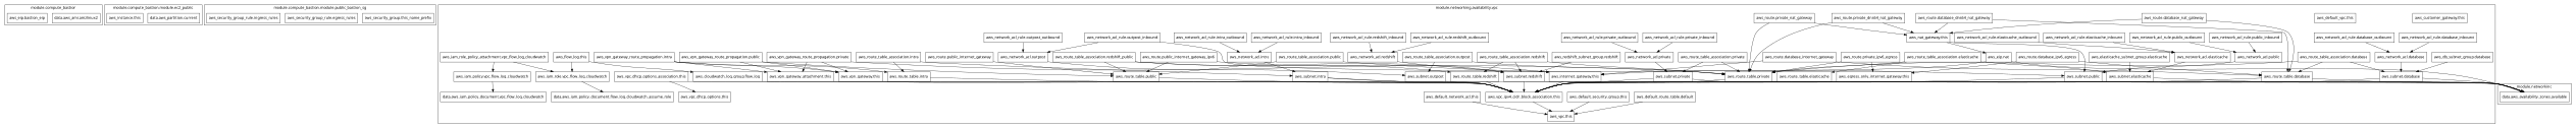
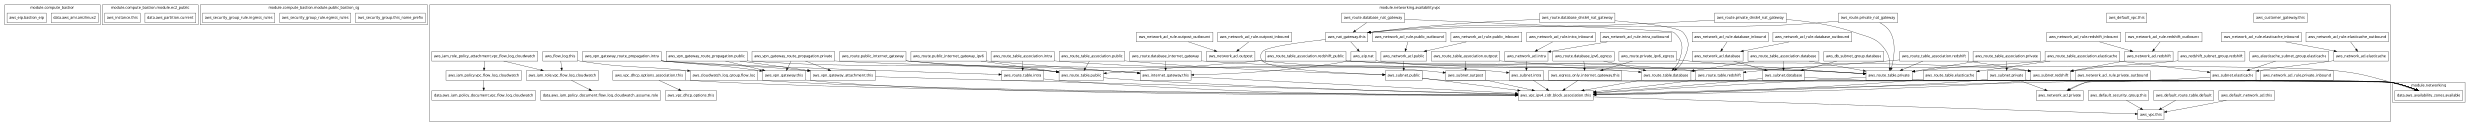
  digraph {
    rankdir=TB
    node [fontname="sans-serif" shape=rect]
    n1 [label="data.aws_ami.amzlinux2"]
    n2 [label="aws_eip.bastion_eip"]
    n3 [label="data.aws_partition.current"]
    n4 [label="aws_instance.this"]
    n5 [label="aws_security_group.this_name_prefix"]
    n6 [label="aws_security_group_rule.egress_rules"]
    n7 [label="aws_security_group_rule.ingress_rules"]
    n8 [label="data.aws_availability_zones.available"]
    n9 [label="data.aws_iam_policy_document.flow_log_cloudwatch_assume_role"]
    n10 [label="data.aws_iam_policy_document.vpc_flow_log_cloudwatch"]
    n11 [label="aws_cloudwatch_log_group.flow_log"]
    n12 [label="aws_customer_gateway.this"]
    n13 [label="aws_db_subnet_group.database"]
    n14 [label="aws_default_network_acl.this"]
    n15 [label="aws_default_route_table.default"]
    n16 [label="aws_default_security_group.this"]
    n17 [label="aws_default_vpc.this"]
    n18 [label="aws_egress_only_internet_gateway.this"]
    n19 [label="aws_eip.nat"]
    n20 [label="aws_elasticache_subnet_group.elasticache"]
    n21 [label="aws_flow_log.this"]
    n22 [label="aws_iam_policy.vpc_flow_log_cloudwatch"]
    n23 [label="aws_iam_role.vpc_flow_log_cloudwatch"]
    n24 [label="aws_iam_role_policy_attachment.vpc_flow_log_cloudwatch"]
    n25 [label="aws_internet_gateway.this"]
    n26 [label="aws_nat_gateway.this"]
    n27 [label="aws_network_acl.database"]
    n28 [label="aws_network_acl.elasticache"]
    n29 [label="aws_network_acl.intra"]
    n30 [label="aws_network_acl.outpost"]
    n31 [label="aws_network_acl.private"]
    n32 [label="aws_network_acl.public"]
    n33 [label="aws_network_acl.redshift"]
    n34 [label="aws_network_acl_rule.database_inbound"]
    n35 [label="aws_network_acl_rule.database_outbound"]
    n36 [label="aws_network_acl_rule.elasticache_inbound"]
    n37 [label="aws_network_acl_rule.elasticache_outbound"]
    n38 [label="aws_network_acl_rule.intra_inbound"]
    n39 [label="aws_network_acl_rule.intra_outbound"]
    n40 [label="aws_network_acl_rule.outpost_inbound"]
    n41 [label="aws_network_acl_rule.outpost_outbound"]
    n42 [label="aws_network_acl_rule.private_inbound"]
    n43 [label="aws_network_acl_rule.private_outbound"]
    n44 [label="aws_network_acl_rule.public_inbound"]
    n45 [label="aws_network_acl_rule.public_outbound"]
    n46 [label="aws_network_acl_rule.redshift_inbound"]
    n47 [label="aws_network_acl_rule.redshift_outbound"]
    n48 [label="aws_redshift_subnet_group.redshift"]
    n49 [label="aws_route.database_dns64_nat_gateway"]
    n50 [label="aws_route.database_internet_gateway"]
    n51 [label="aws_route.database_ipv6_egress"]
    n52 [label="aws_route.database_nat_gateway"]
    n53 [label="aws_route.private_dns64_nat_gateway"]
    n54 [label="aws_route.private_ipv6_egress"]
    n55 [label="aws_route.private_nat_gateway"]
    n56 [label="aws_route.public_internet_gateway"]
    n57 [label="aws_route.public_internet_gateway_ipv6"]
    n58 [label="aws_route_table.database"]
    n59 [label="aws_route_table.elasticache"]
    n60 [label="aws_route_table.intra"]
    n61 [label="aws_route_table.private"]
    n62 [label="aws_route_table.public"]
    n63 [label="aws_route_table.redshift"]
    n64 [label="aws_route_table_association.database"]
    n65 [label="aws_route_table_association.elasticache"]
    n66 [label="aws_route_table_association.intra"]
    n67 [label="aws_route_table_association.outpost"]
    n68 [label="aws_route_table_association.private"]
    n69 [label="aws_route_table_association.public"]
    n70 [label="aws_route_table_association.redshift"]
    n71 [label="aws_route_table_association.redshift_public"]
    n72 [label="aws_subnet.database"]
    n73 [label="aws_subnet.elasticache"]
    n74 [label="aws_subnet.intra"]
    n75 [label="aws_subnet.outpost"]
    n76 [label="aws_subnet.private"]
    n77 [label="aws_subnet.public"]
    n78 [label="aws_subnet.redshift"]
    n79 [label="aws_vpc.this"]
    n80 [label="aws_vpc_dhcp_options.this"]
    n81 [label="aws_vpc_dhcp_options_association.this"]
    n82 [label="aws_vpc_ipv4_cidr_block_association.this"]
    n83 [label="aws_vpn_gateway.this"]
    n84 [label="aws_vpn_gateway_attachment.this"]
    n85 [label="aws_vpn_gateway_route_propagation.intra"]
    n86 [label="aws_vpn_gateway_route_propagation.private"]
    n87 [label="aws_vpn_gateway_route_propagation.public"]
    subgraph cluster_1 {
      fontname="sans-serif"
      label="module.compute_bastion"
      n1
      n2
    }
    subgraph cluster_2 {
      fontname="sans-serif"
      label="module.compute_bastion.module.ec2_public"
      n3
      n4
    }
    subgraph cluster_3 {
      fontname="sans-serif"
      label="module.compute_bastion.module.public_bastion_sg"
      n5
      n6
      n7
    }
    subgraph cluster_4 {
      fontname="sans-serif"
      label="module.networking"
      n8
    }
    subgraph cluster_5 {
      fontname="sans-serif"
      label="module.networking.availability.vpc"
      n9
      n10
      n11
      n12
      n13
      n14
      n15
      n16
      n17
      n18
      n19
      n20
      n21
      n22
      n23
      n24
      n25
      n26
      n27
      n28
      n29
      n30
      n31
      n32
      n33
      n34
      n35
      n36
      n37
      n38
      n39
      n40
      n41
      n42
      n43
      n44
      n45
      n46
      n47
      n48
      n49
      n50
      n51
      n52
      n53
      n54
      n55
      n56
      n57
      n58
      n59
      n60
      n61
      n62
      n63
      n64
      n65
      n66
      n67
      n68
      n69
      n70
      n71
      n72
      n73
      n74
      n75
      n76
      n77
      n78
      n79
      n80
      n81
      n82
      n83
      n84
      n85
      n86
      n87
    }
    n11 -> n82
    n13 -> n72
    n14 -> n79
    n15 -> n79
    n16 -> n79
    n18 -> n82
    n19 -> n8
    n19 -> n25
    n20 -> n73
    n21 -> n11
    n21 -> n23
    n22 -> n10
    n23 -> n9
    n24 -> n22
    n24 -> n23
    n25 -> n82
    n26 -> n19
    n26 -> n77
    n27 -> n72
    n28 -> n73
    n29 -> n74
    n30 -> n75
-   n31 -> n76
+   n76 -> n31
    n32 -> n77
    n33 -> n78
    n34 -> n27
    n35 -> n27
    n36 -> n28
    n37 -> n28
    n38 -> n29
    n39 -> n29
    n40 -> n30
    n41 -> n30
    n42 -> n31
    n43 -> n31
    n44 -> n32
    n45 -> n32
    n46 -> n33
    n47 -> n33
    n48 -> n78
    n49 -> n26
    n49 -> n58
    n50 -> n25
    n50 -> n58
    n51 -> n18
    n51 -> n58
    n52 -> n26
    n52 -> n58
    n53 -> n26
    n53 -> n61
    n54 -> n18
    n54 -> n61
    n55 -> n26
    n55 -> n61
-   n40 -> n25
+   n56 -> n25
    n56 -> n62
    n57 -> n25
    n57 -> n62
    n58 -> n8
    n58 -> n82
    n59 -> n82
    n60 -> n82
    n61 -> n8
    n61 -> n82
    n62 -> n82
    n63 -> n82
    n64 -> n58
    n64 -> n61
    n64 -> n72
    n65 -> n59
    n65 -> n61
    n65 -> n73
    n66 -> n60
    n66 -> n74
    n67 -> n61
    n67 -> n75
    n68 -> n61
    n68 -> n76
    n69 -> n62
    n69 -> n77
    n70 -> n61
    n70 -> n63
    n70 -> n78
    n71 -> n62
    n71 -> n63
    n71 -> n78
    n72 -> n8
    n72 -> n82
    n73 -> n8
    n73 -> n82
    n74 -> n8
    n74 -> n82
    n75 -> n82
    n76 -> n8
    n76 -> n82
    n77 -> n8
    n77 -> n82
    n78 -> n8
    n78 -> n82
    n81 -> n80
    n81 -> n82
    n82 -> n79
    n83 -> n82
    n84 -> n82
    n85 -> n60
    n85 -> n83
    n85 -> n84
    n86 -> n61
    n86 -> n83
    n86 -> n84
    n87 -> n62
    n87 -> n83
    n87 -> n84
  }
